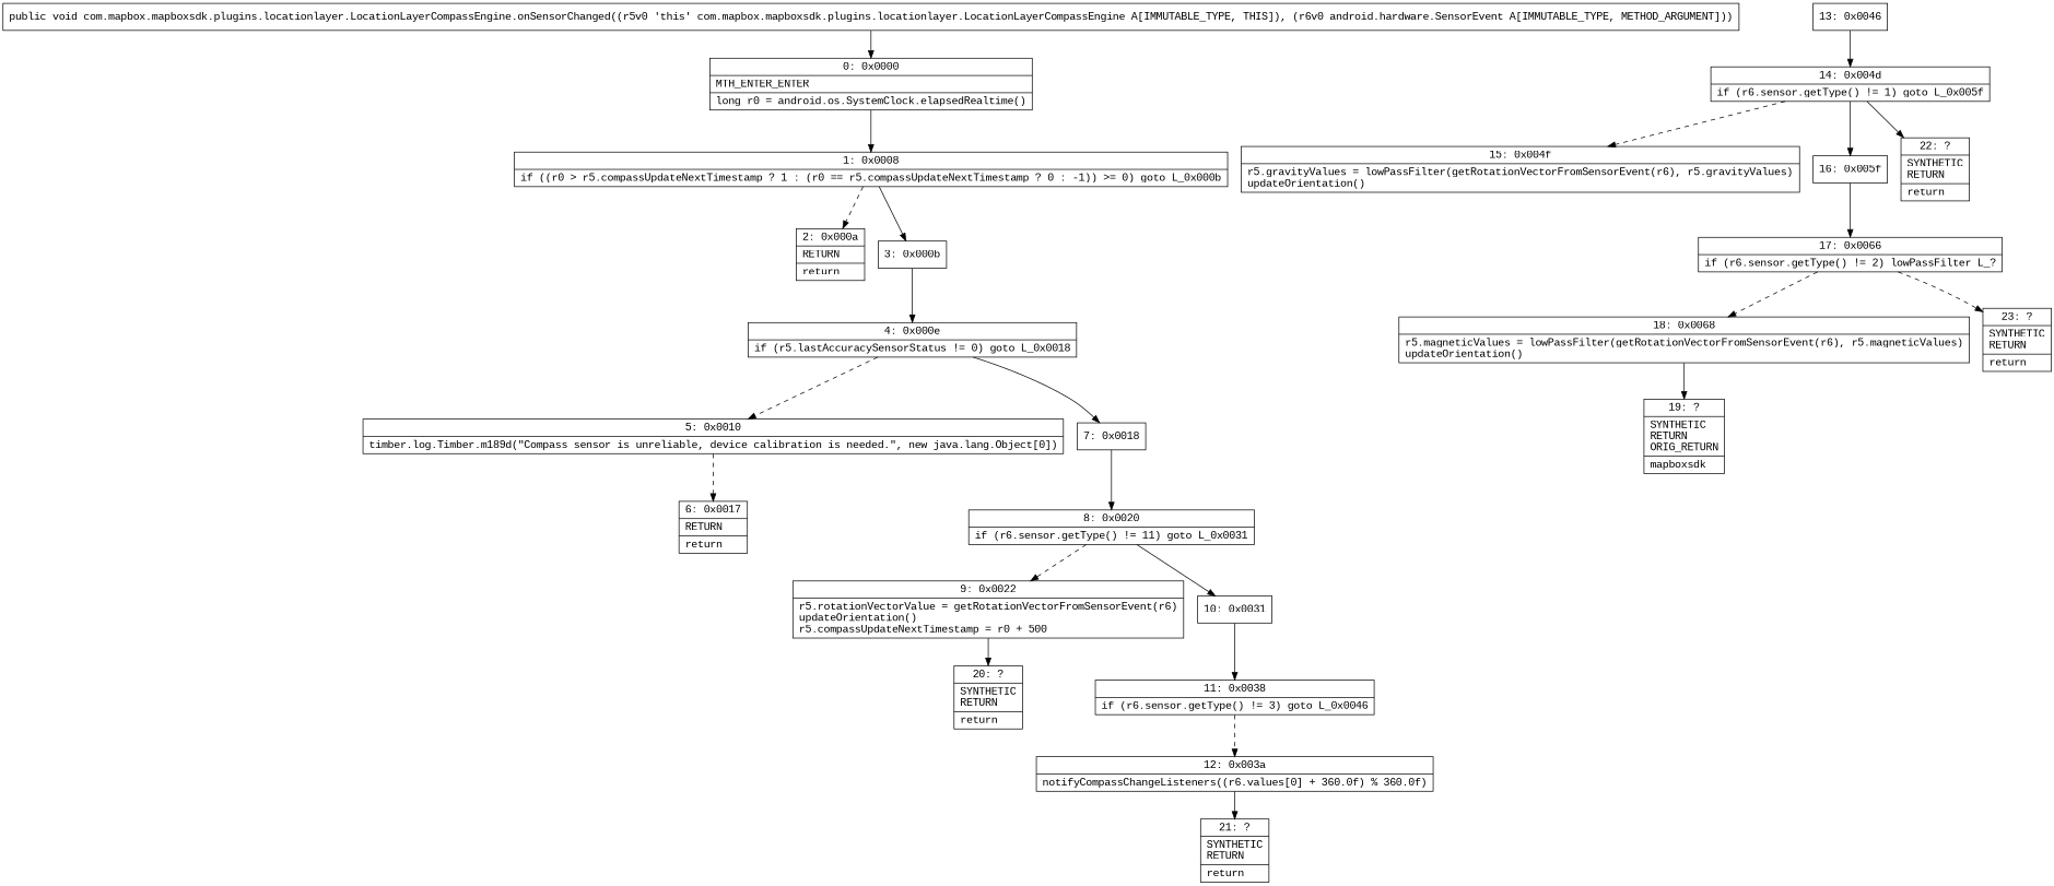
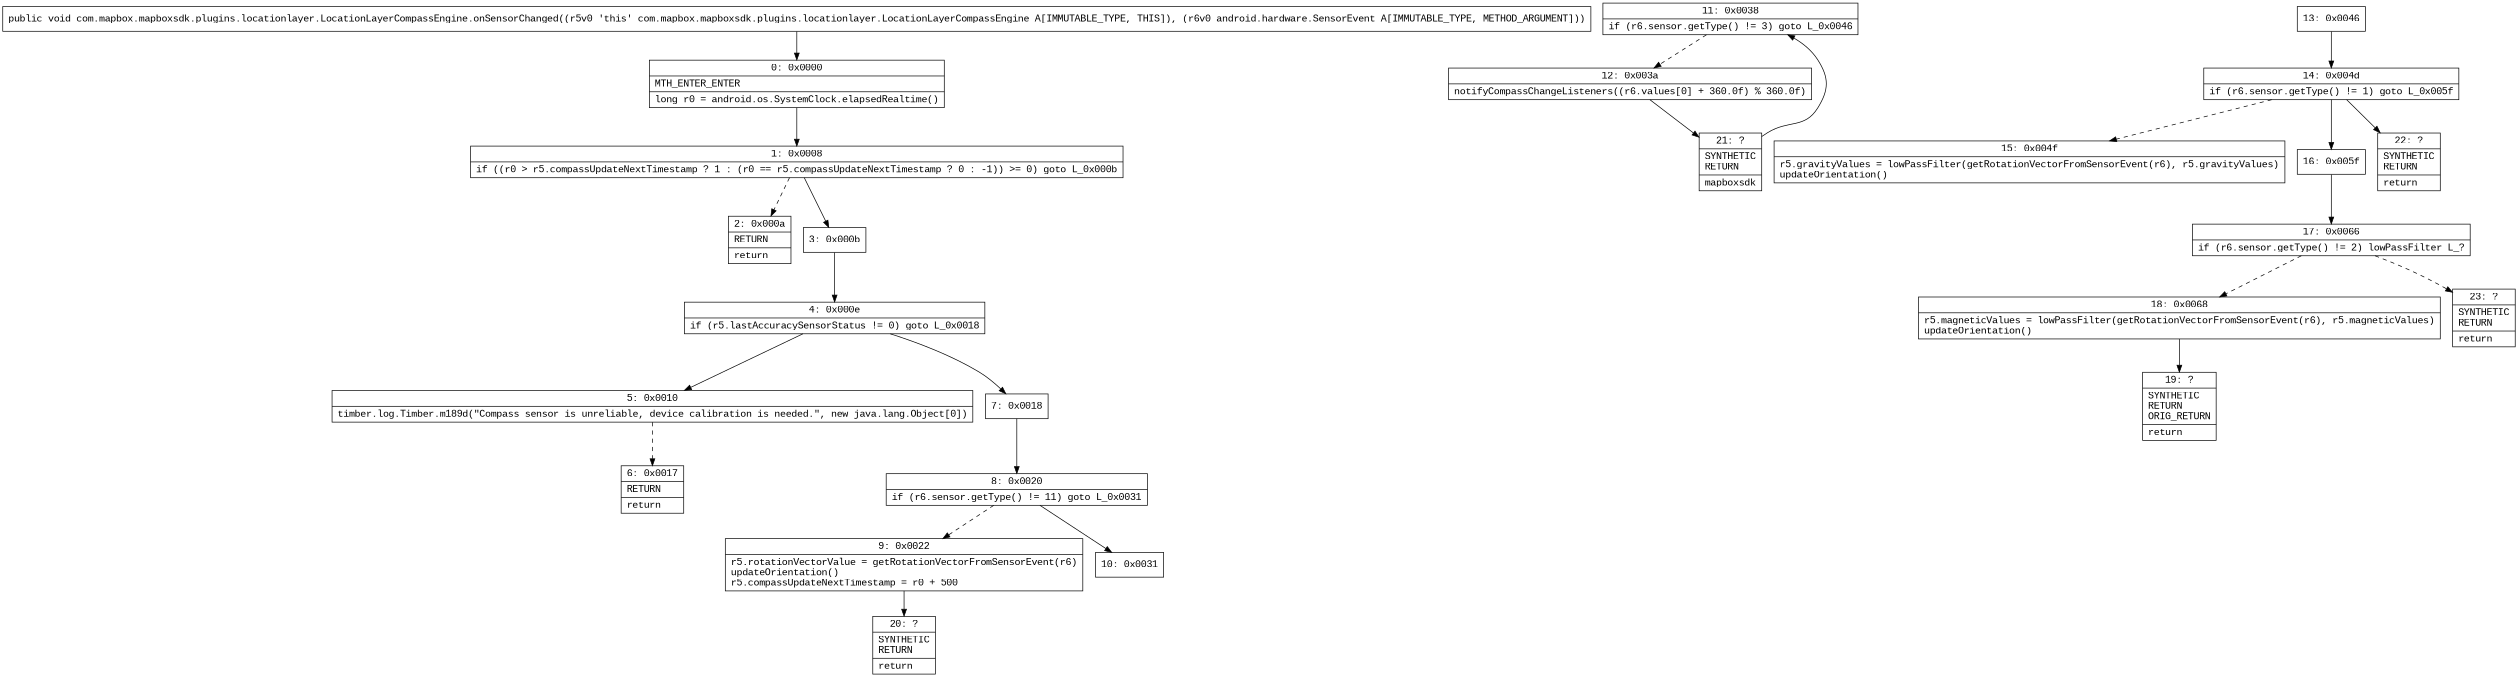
  digraph {
    fontname="Liberation Mono"
    node [fontname="Liberation Mono" shape=record]
    edge [fontname="Liberation Mono"]
    n1 [label="{0\:\ 0x0000|MTH_ENTER_ENTER\l|long r0 = android.os.SystemClock.elapsedRealtime()\l}"]
    n2 [label="{1\:\ 0x0008|if ((r0 \> r5.compassUpdateNextTimestamp ? 1 : (r0 == r5.compassUpdateNextTimestamp ? 0 : \-1)) \>= 0) goto L_0x000b\l}"]
    n3 [label="{2\:\ 0x000a|RETURN\l|return\l}"]
    n4 [label="{3\:\ 0x000b}"]
    n5 [label="{4\:\ 0x000e|if (r5.lastAccuracySensorStatus != 0) goto L_0x0018\l}"]
    n6 [label="{5\:\ 0x0010|timber.log.Timber.m189d(\"Compass sensor is unreliable, device calibration is needed.\", new java.lang.Object[0])\l}"]
    n7 [label="{7\:\ 0x0018}"]
    n8 [label="{6\:\ 0x0017|RETURN\l|return\l}"]
    n9 [label="{8\:\ 0x0020|if (r6.sensor.getType() != 11) goto L_0x0031\l}"]
    n10 [label="{9\:\ 0x0022|r5.rotationVectorValue = getRotationVectorFromSensorEvent(r6)\lupdateOrientation()\lr5.compassUpdateNextTimestamp = r0 + 500\l}"]
    n11 [label="{10\:\ 0x0031}"]
    n12 [label="{20\:\ ?|SYNTHETIC\lRETURN\l|return\l}"]
    n13 [label="{11\:\ 0x0038|if (r6.sensor.getType() != 3) goto L_0x0046\l}"]
    n14 [label="{12\:\ 0x003a|notifyCompassChangeListeners((r6.values[0] + 360.0f) % 360.0f)\l}"]
-   n15 [label="{21\:\ ?|SYNTHETIC\lRETURN\l|return\l}"]
+   n15 [label="{21\:\ ?|SYNTHETIC\lRETURN\l|mapboxsdk\l}"]
    n16 [label="{13\:\ 0x0046}"]
    n17 [label="{14\:\ 0x004d|if (r6.sensor.getType() != 1) goto L_0x005f\l}"]
    n18 [label="{15\:\ 0x004f|r5.gravityValues = lowPassFilter(getRotationVectorFromSensorEvent(r6), r5.gravityValues)\lupdateOrientation()\l}"]
    n19 [label="{16\:\ 0x005f}"]
    n20 [label="{22\:\ ?|SYNTHETIC\lRETURN\l|return\l}"]
    n21 [label="{17\:\ 0x0066|if (r6.sensor.getType() != 2) lowPassFilter L_?\l}"]
    n22 [label="{18\:\ 0x0068|r5.magneticValues = lowPassFilter(getRotationVectorFromSensorEvent(r6), r5.magneticValues)\lupdateOrientation()\l}"]
    n23 [label="{23\:\ ?|SYNTHETIC\lRETURN\l|return\l}"]
-   n24 [label="{19\:\ ?|SYNTHETIC\lRETURN\lORIG_RETURN\l|mapboxsdk\l}"]
+   n24 [label="{19\:\ ?|SYNTHETIC\lRETURN\lORIG_RETURN\l|return\l}"]
    n25 [label="{public void com.mapbox.mapboxsdk.plugins.locationlayer.LocationLayerCompassEngine.onSensorChanged((r5v0 'this' com.mapbox.mapboxsdk.plugins.locationlayer.LocationLayerCompassEngine A[IMMUTABLE_TYPE, THIS]), (r6v0 android.hardware.SensorEvent A[IMMUTABLE_TYPE, METHOD_ARGUMENT])) }"]
    n1 -> n2
    n2 -> n3 [style=dashed]
    n2 -> n4
    n4 -> n5
-   n5 -> n6 [style=dashed]
+   n5 -> n6 [style=solid]
    n5 -> n7
    n6 -> n8 [style=dashed]
    n7 -> n9
    n9 -> n10 [style=dashed]
    n9 -> n11
    n10 -> n12
-   n11 -> n13
+   n15 -> n13
    n13 -> n14 [style=dashed]
    n14 -> n15
    n16 -> n17
    n17 -> n18 [style=dashed]
    n17 -> n19
    n17 -> n20
    n19 -> n21
    n21 -> n22 [style=dashed]
    n21 -> n23 [style=dashed]
    n22 -> n24
    n25 -> n1
  }
